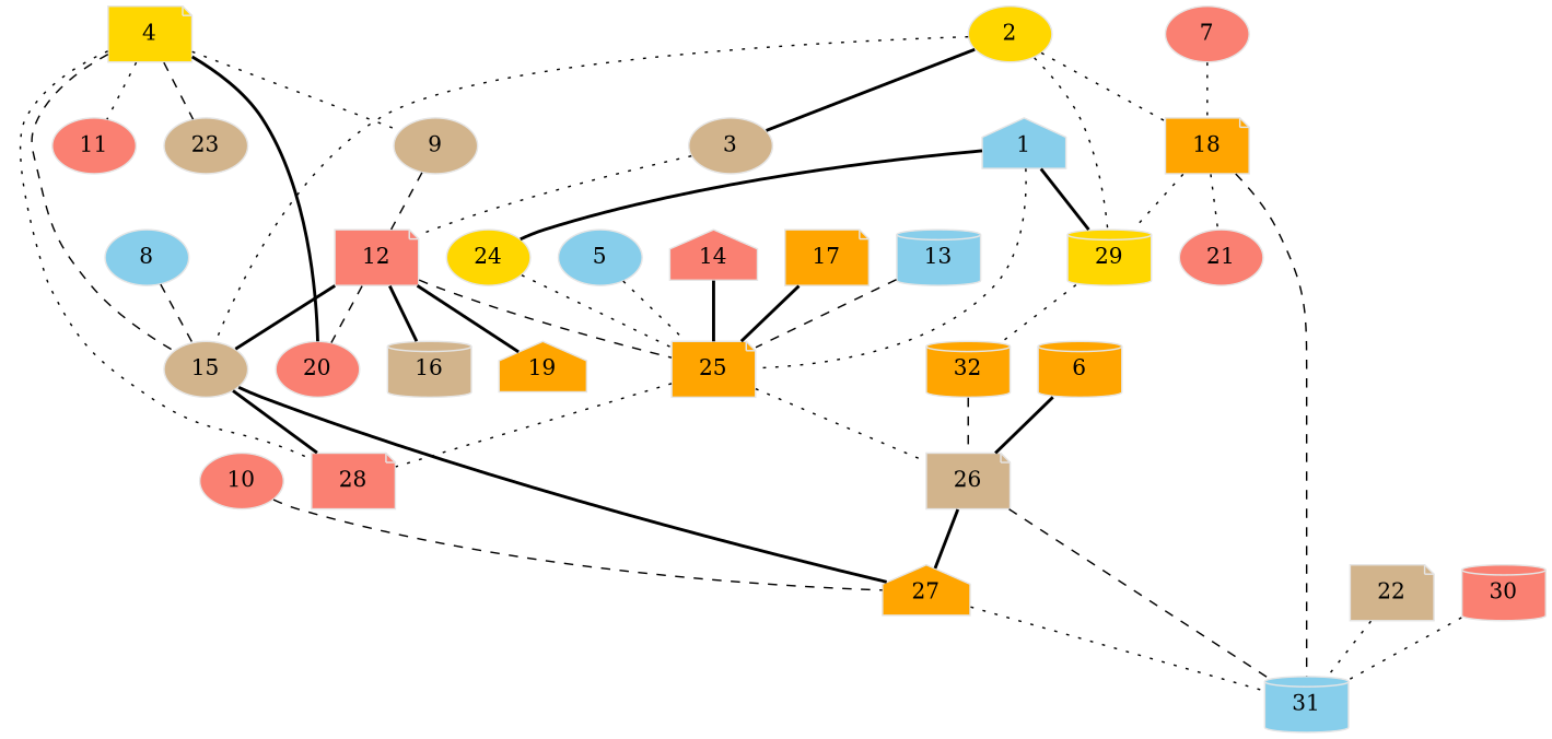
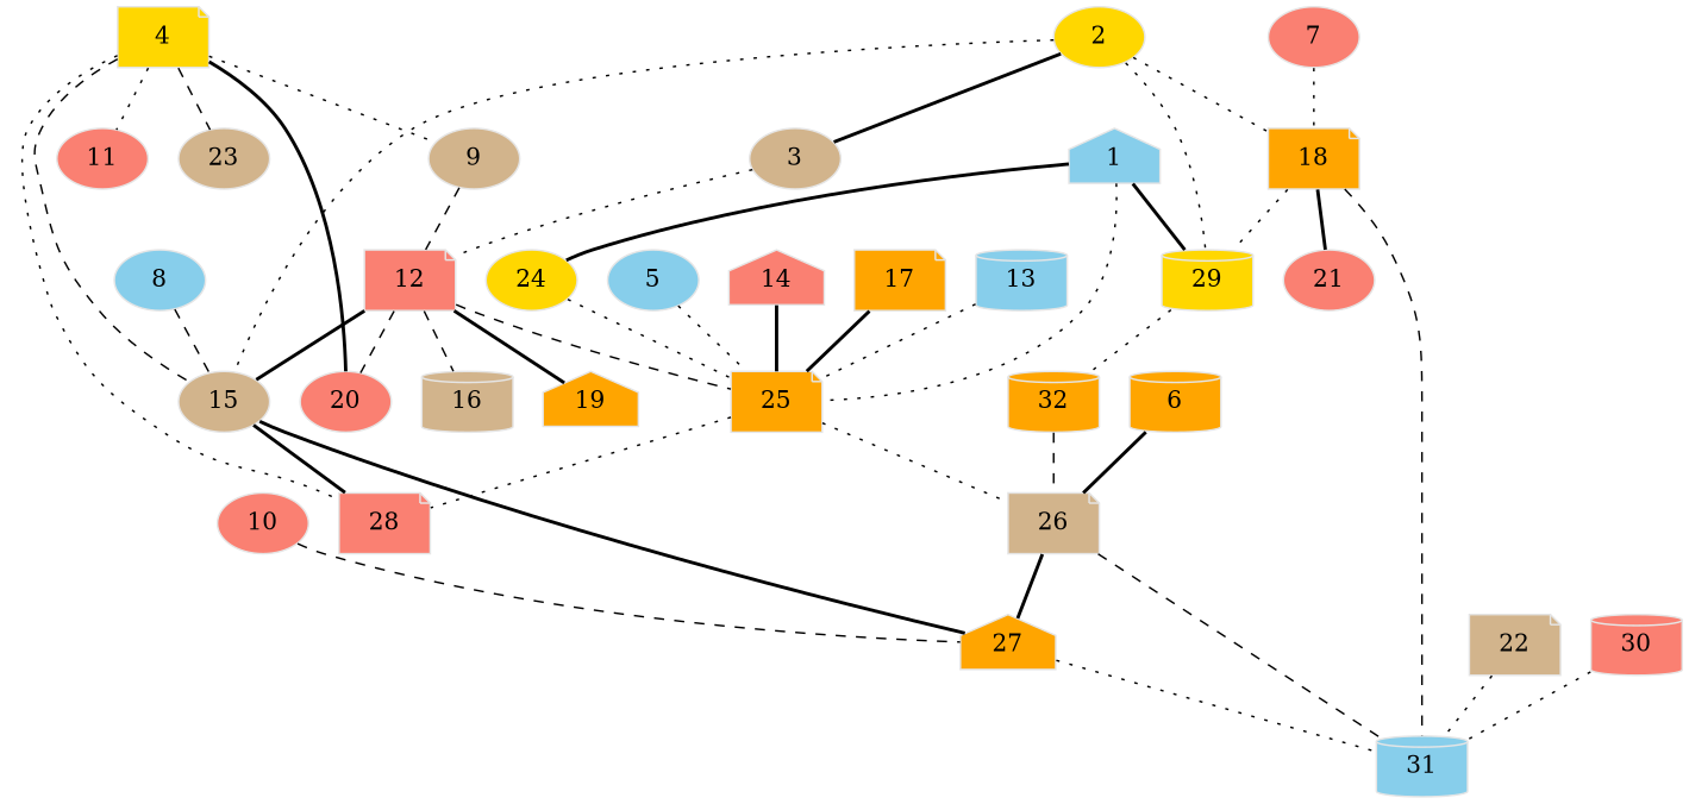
  graph {
    node [color=gray90 fillcolor=salmon shape=ellipse style=filled]
    edge [style=dotted weight=1.0]
    1 [fillcolor=skyblue shape=house]
    24 [fillcolor=gold]
    25 [fillcolor=orange shape=note]
    29 [fillcolor=gold shape=cylinder]
    28 [shape=note]
    26 [fillcolor=tan shape=note]
    32 [fillcolor=orange shape=cylinder]
    2 [fillcolor=gold]
    3 [fillcolor=tan]
    15 [fillcolor=tan]
    18 [fillcolor=orange shape=note]
    12 [shape=note]
    27 [fillcolor=orange shape=house]
    21
    31 [fillcolor=skyblue shape=cylinder]
    20
    16 [fillcolor=tan shape=cylinder]
    19 [fillcolor=orange shape=house]
    4 [fillcolor=gold shape=note]
    9 [fillcolor=tan]
    11
    23 [fillcolor=tan]
    5 [fillcolor=skyblue]
    6 [fillcolor=orange shape=cylinder]
    7
    8 [fillcolor=skyblue]
    10
    13 [fillcolor=skyblue shape=cylinder]
    14 [shape=house]
    17 [fillcolor=orange shape=note]
    22 [fillcolor=tan shape=note]
    30 [shape=cylinder]
    1 -- 24 [style=bold]
    1 -- 25
    1 -- 29 [style=bold]
    24 -- 25
    25 -- 28
    25 -- 26
    29 -- 32
    26 -- 27 [style=bold]
    26 -- 31 [style=dashed]
    32 -- 26 [style=dashed weight=2.0]
    2 -- 29
    2 -- 3 [style=bold]
    2 -- 15
    2 -- 18
    3 -- 12
    15 -- 28 [style=bold]
    15 -- 27 [style=bold]
    18 -- 29
-   18 -- 21
+   18 -- 21 [style=bold]
    18 -- 31 [style=dashed]
    12 -- 25 [style=dashed]
    12 -- 15 [style=bold]
    12 -- 20 [style=dashed]
-   12 -- 16 [style=bold]
+   12 -- 16 [style=dashed]
    12 -- 19 [style=bold]
    27 -- 31
    4 -- 28
    4 -- 15 [style=dashed]
    4 -- 20 [style=bold]
    4 -- 9
    4 -- 11
    4 -- 23 [style=dashed]
    9 -- 12 [style=dashed]
    5 -- 25
    6 -- 26 [style=bold]
    7 -- 18
    8 -- 15 [style=dashed]
    10 -- 27 [style=dashed]
-   13 -- 25 [style=dashed]
+   13 -- 25
    14 -- 25 [style=bold]
    17 -- 25 [style=bold]
    22 -- 31
    30 -- 31
  }
